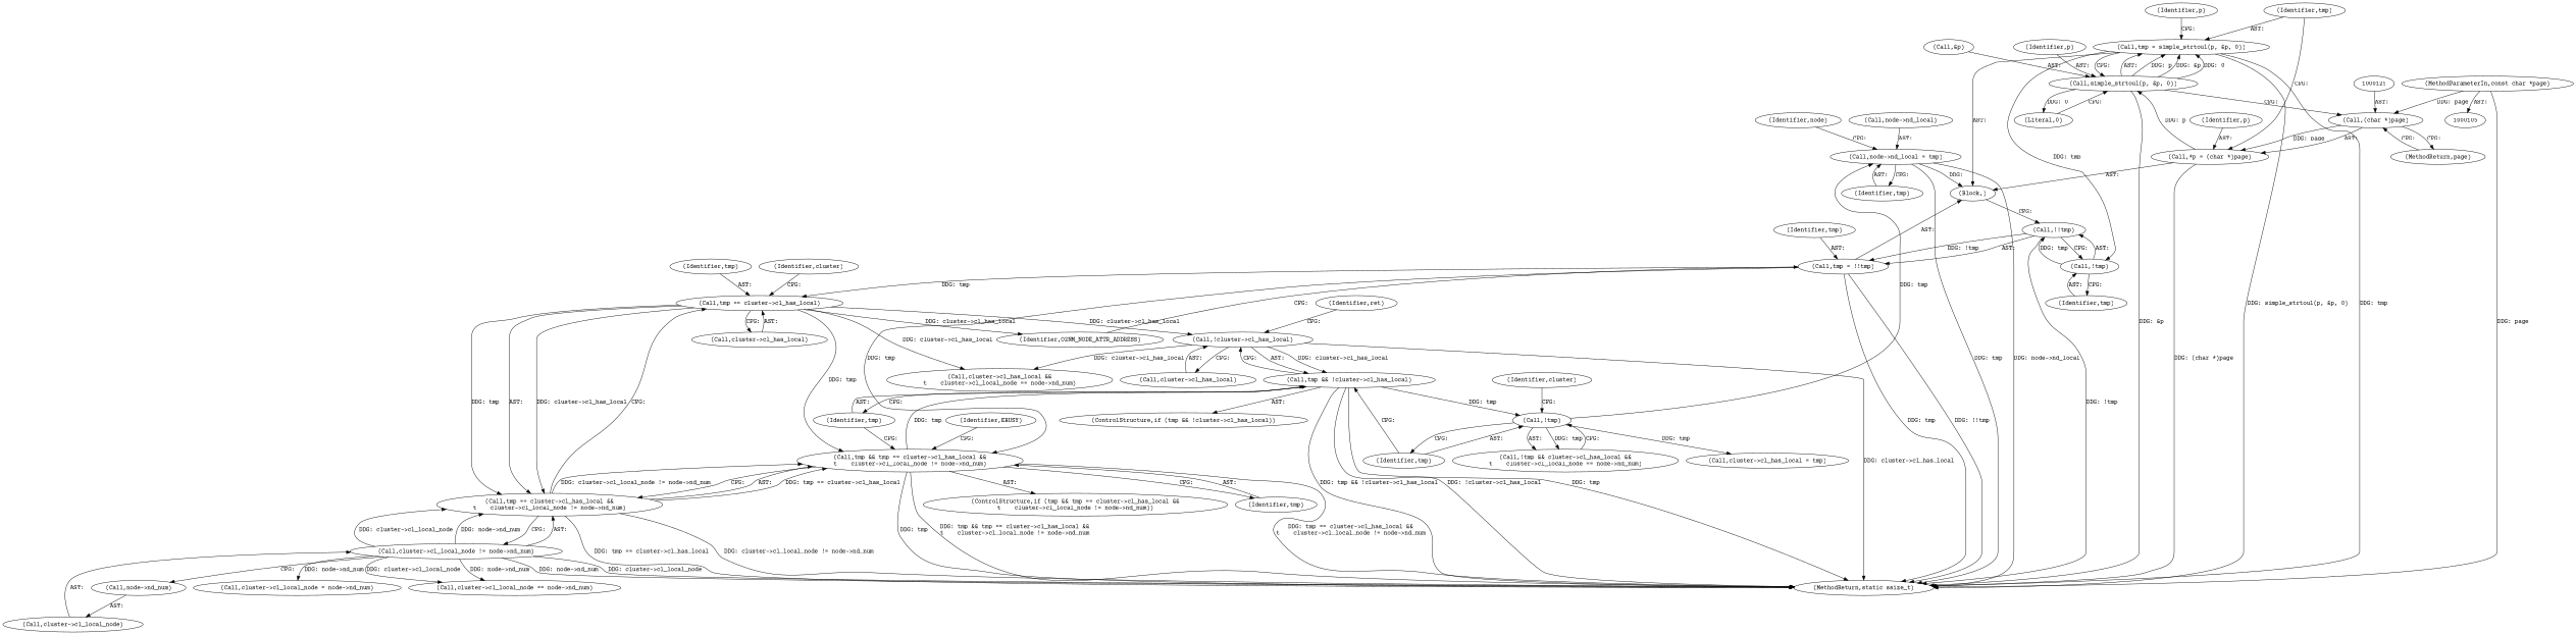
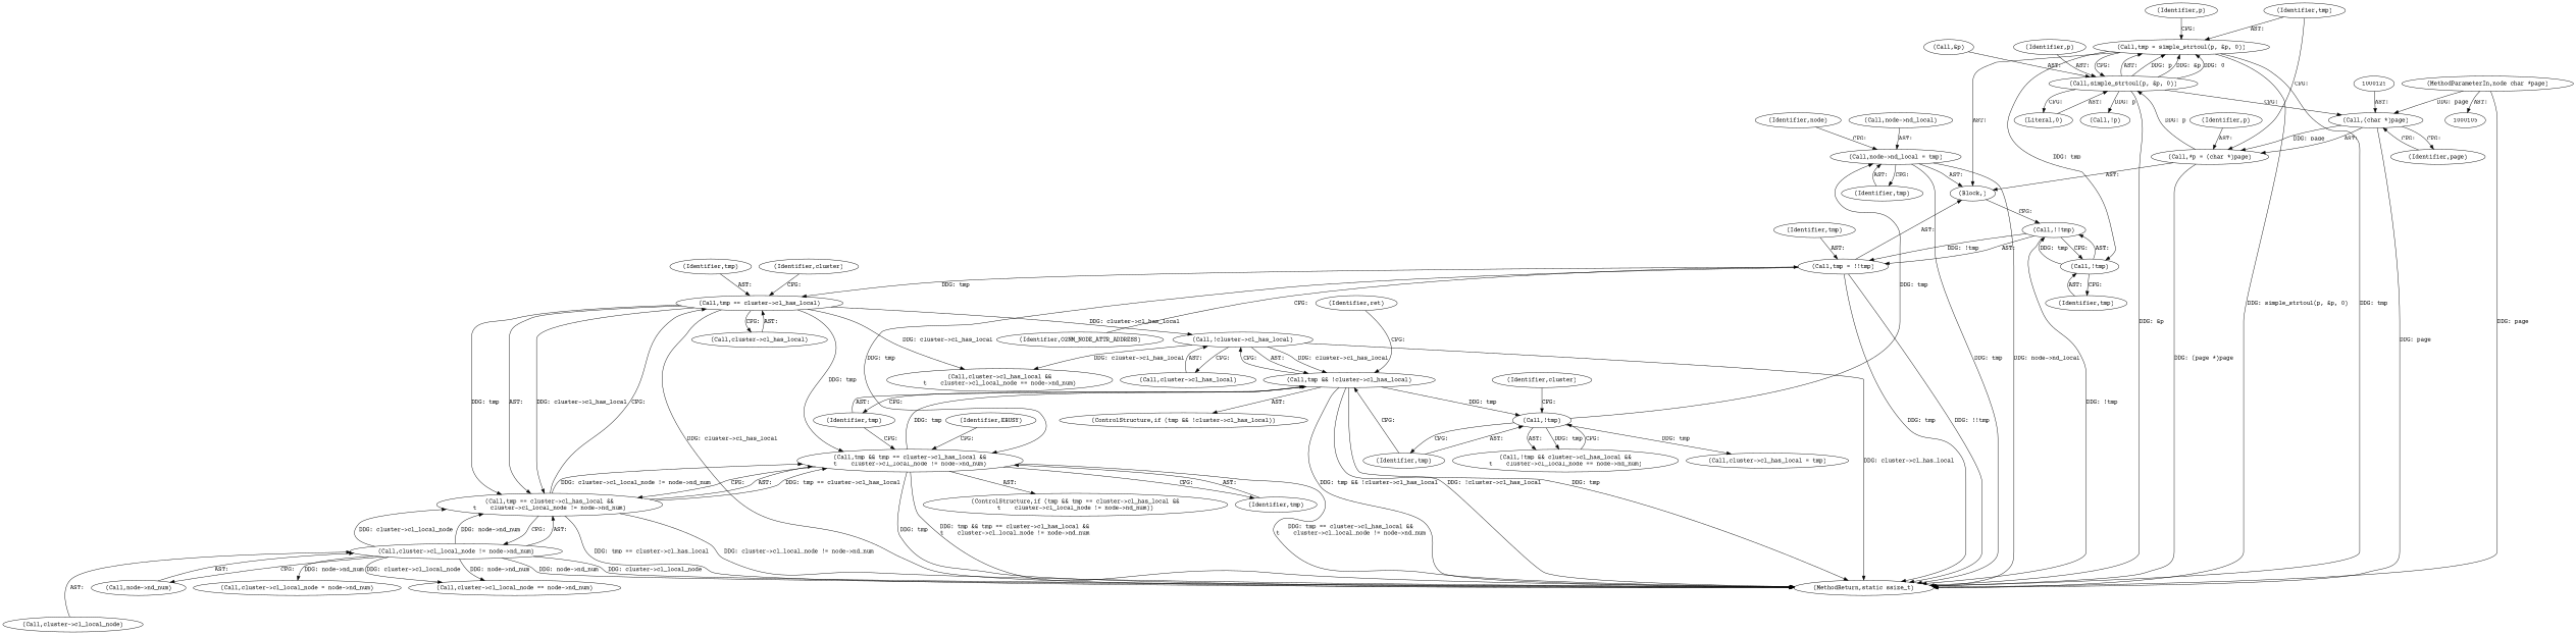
  digraph {
    fontname="Courier Prime"
    node [fontname="Courier Prime"]
    edge [fontname="Courier Prime"]
    n1 [label="(Call,node->nd_local = tmp)"]
    n2 [label="(Identifier,tmp)"]
    n3 [label="(MethodReturn,static ssize_t)"]
    n4 [label="(Block,)"]
    n5 [label="(Call,!!tmp)"]
    n6 [label="(Call,!tmp)"]
    n7 [label="(Identifier,tmp)"]
    n8 [label="(Call,!tmp && cluster->cl_has_local &&\n\t    cluster->cl_local_node == node->nd_num)"]
    n9 [label="(Call,cluster->cl_has_local = tmp)"]
    n10 [label="(Call,tmp && !cluster->cl_has_local)"]
    n11 [label="(Call,!cluster->cl_has_local)"]
    n12 [label="(ControlStructure,if (tmp && !cluster->cl_has_local))"]
    n13 [label="(Identifier,tmp)"]
    n14 [label="(Call,cluster->cl_has_local &&\n\t    cluster->cl_local_node == node->nd_num)"]
    n15 [label="(Call,cluster->cl_has_local)"]
    n16 [label="(Call,tmp && tmp == cluster->cl_has_local &&\n\t    cluster->cl_local_node != node->nd_num)"]
    n17 [label="(Call,tmp == cluster->cl_has_local &&\n\t    cluster->cl_local_node != node->nd_num)"]
    n18 [label="(Identifier,tmp)"]
    n19 [label="(ControlStructure,if (tmp && tmp == cluster->cl_has_local &&\n\t    cluster->cl_local_node != node->nd_num))"]
    n20 [label="(Call,tmp == cluster->cl_has_local)"]
    n21 [label="(Call,cluster->cl_local_node != node->nd_num)"]
    n22 [label="(Call,cluster->cl_has_local)"]
    n23 [label="(Call,tmp = !!tmp)"]
    n24 [label="(Call,!tmp)"]
    n25 [label="(Identifier,tmp)"]
    n26 [label="(Call,tmp = simple_strtoul(p, &p, 0))"]
    n27 [label="(Call,simple_strtoul(p, &p, 0))"]
    n28 [label="(Literal,0)"]
+   n29 [label="(Call,!p)"]
    n30 [label="(Call,(char *)page)"]
    n31 [label="(Call,*p = (char *)page)"]
-   n32 [label="(MethodReturn,page)"]
-   n33 [label="(MethodParameterIn,const char *page)"]
+   n32 [label="(Identifier,page)"]
+   n33 [label="(MethodParameterIn,node char *page)"]
    1000105
    n35 [label="(Call,cluster->cl_local_node = node->nd_num)"]
    n36 [label="(Call,cluster->cl_local_node == node->nd_num)"]
    n37 [label="(Call,node->nd_num)"]
    n38 [label="(Identifier,EBUSY)"]
    n39 [label="(Identifier,tmp)"]
    n40 [label="(Identifier,node)"]
    n41 [label="(Identifier,O2NM_NODE_ATTR_ADDRESS)"]
    n42 [label="(Call,&p)"]
    n43 [label="(Call,node->nd_local)"]
    n44 [label="(Identifier,tmp)"]
    n45 [label="(Identifier,tmp)"]
    n46 [label="(Identifier,cluster)"]
    n47 [label="(Identifier,ret)"]
    n48 [label="(Identifier,p)"]
    n49 [label="(Identifier,cluster)"]
    n50 [label="(Call,cluster->cl_local_node)"]
    n51 [label="(Identifier,p)"]
    n52 [label="(Identifier,p)"]
    1000125
    n1 -> n2 [label="CFG: "]
    n1 -> n3 [label="DDG: node->nd_local"]
    n1 -> n3 [label="DDG: tmp"]
-   n1 -> n4 [label="DDG: "]
+   n1 -> n4 [label="AST: "]
    n2 -> n1 [label="AST: "]
    n4 -> n5 [label="CFG: "]
    n5 -> n3 [label="DDG: !tmp"]
    n5 -> n23 [label="AST: "]
    n5 -> n23 [label="DDG: !tmp"]
    n5 -> n24 [label="CFG: "]
    n6 -> n1 [label="DDG: tmp"]
    n6 -> n7 [label="CFG: "]
    n6 -> n8 [label="AST: "]
    n6 -> n8 [label="DDG: tmp"]
    n6 -> n9 [label="DDG: tmp"]
    n7 -> n6 [label="AST: "]
    n7 -> n10 [label="CFG: "]
    n8 -> n6 [label="CFG: "]
    n10 -> n3 [label="DDG: tmp && !cluster->cl_has_local"]
    n10 -> n3 [label="DDG: !cluster->cl_has_local"]
    n10 -> n3 [label="DDG: tmp"]
    n10 -> n6 [label="DDG: tmp"]
    n10 -> n11 [label="CFG: "]
    n10 -> n12 [label="AST: "]
    n10 -> n13 [label="CFG: "]
    n11 -> n3 [label="DDG: cluster->cl_has_local"]
    n11 -> n10 [label="AST: "]
    n11 -> n10 [label="DDG: cluster->cl_has_local"]
    n11 -> n14 [label="DDG: cluster->cl_has_local"]
    n11 -> n15 [label="CFG: "]
    n13 -> n10 [label="AST: "]
    n13 -> n16 [label="CFG: "]
    n15 -> n11 [label="AST: "]
    n16 -> n3 [label="DDG: tmp && tmp == cluster->cl_has_local &&\n\t    cluster->cl_local_node != node->nd_num"]
    n16 -> n3 [label="DDG: tmp == cluster->cl_has_local &&\n\t    cluster->cl_local_node != node->nd_num"]
    n16 -> n3 [label="DDG: tmp"]
    n16 -> n10 [label="DDG: tmp"]
    n16 -> n17 [label="CFG: "]
    n16 -> n18 [label="CFG: "]
    n16 -> n19 [label="AST: "]
    n17 -> n3 [label="DDG: tmp == cluster->cl_has_local"]
    n17 -> n3 [label="DDG: cluster->cl_local_node != node->nd_num"]
    n17 -> n16 [label="AST: "]
    n17 -> n16 [label="DDG: tmp == cluster->cl_has_local"]
    n17 -> n16 [label="DDG: cluster->cl_local_node != node->nd_num"]
    n17 -> n20 [label="CFG: "]
    n17 -> n21 [label="CFG: "]
    n18 -> n16 [label="AST: "]
-   n20 -> n41 [label="DDG: cluster->cl_has_local"]
+   n20 -> n3 [label="DDG: cluster->cl_has_local"]
    n20 -> n11 [label="DDG: cluster->cl_has_local"]
    n20 -> n14 [label="DDG: cluster->cl_has_local"]
    n20 -> n16 [label="DDG: tmp"]
    n20 -> n17 [label="AST: "]
    n20 -> n17 [label="DDG: tmp"]
    n20 -> n17 [label="DDG: cluster->cl_has_local"]
    n20 -> n22 [label="CFG: "]
    n21 -> n3 [label="DDG: node->nd_num"]
    n21 -> n3 [label="DDG: cluster->cl_local_node"]
    n21 -> n17 [label="AST: "]
    n21 -> n17 [label="DDG: cluster->cl_local_node"]
    n21 -> n17 [label="DDG: node->nd_num"]
    n21 -> n35 [label="DDG: node->nd_num"]
    n21 -> n36 [label="DDG: cluster->cl_local_node"]
    n21 -> n36 [label="DDG: node->nd_num"]
    n21 -> n37 [label="CFG: "]
    n22 -> n20 [label="AST: "]
    n23 -> n3 [label="DDG: tmp"]
    n23 -> n3 [label="DDG: !!tmp"]
    n23 -> n4 [label="AST: "]
    n23 -> n16 [label="DDG: tmp"]
    n23 -> n20 [label="DDG: tmp"]
    n24 -> n5 [label="AST: "]
    n24 -> n5 [label="DDG: tmp"]
    n24 -> n25 [label="CFG: "]
    n25 -> n24 [label="AST: "]
    n26 -> n3 [label="DDG: simple_strtoul(p, &p, 0)"]
    n26 -> n3 [label="DDG: tmp"]
    n26 -> n4 [label="AST: "]
    n26 -> n24 [label="DDG: tmp"]
    n26 -> n27 [label="CFG: "]
    n27 -> n3 [label="DDG: &p"]
    n27 -> n26 [label="AST: "]
    n27 -> n26 [label="DDG: p"]
    n27 -> n26 [label="DDG: &p"]
    n27 -> n26 [label="DDG: 0"]
-   n27 -> n28 [label="DDG: 0"]
+   n27 -> n28 [label="CFG: "]
+   n27 -> n29 [label="DDG: p"]
    n27 -> n30 [label="CFG: "]
-   n28 -> n27 [label="CFG: "]
+   n28 -> n27 [label="AST: "]
+   n30 -> n3 [label="DDG: page"]
    n30 -> n31 [label="AST: "]
    n30 -> n31 [label="DDG: page"]
    n30 -> n32 [label="CFG: "]
-   n31 -> n3 [label="DDG: (char *)page"]
+   n31 -> n3 [label="DDG: (page *)page"]
    n31 -> n4 [label="AST: "]
    n31 -> n27 [label="DDG: p"]
    n32 -> n30 [label="CFG: "]
    n33 -> n3 [label="DDG: page"]
    n33 -> n30 [label="DDG: page"]
    n33 -> 1000105 [label="AST: "]
-   n37 -> n50 [label="AST: "]
+   n37 -> n21 [label="AST: "]
    n38 -> n16 [label="CFG: "]
    n39 -> n26 [label="AST: "]
    n39 -> n31 [label="CFG: "]
    n40 -> n1 [label="CFG: "]
    n41 -> n23 [label="CFG: "]
    n42 -> n27 [label="AST: "]
    n43 -> n1 [label="AST: "]
    n44 -> n20 [label="AST: "]
    n45 -> n23 [label="AST: "]
    n46 -> n6 [label="CFG: "]
-   n47 -> n11 [label="CFG: "]
+   n47 -> n10 [label="CFG: "]
    n48 -> n31 [label="AST: "]
    n49 -> n20 [label="CFG: "]
    n50 -> n21 [label="AST: "]
    n51 -> n26 [label="CFG: "]
    n52 -> n27 [label="AST: "]
    1000125 -> n30 [label="AST: "]
  }
